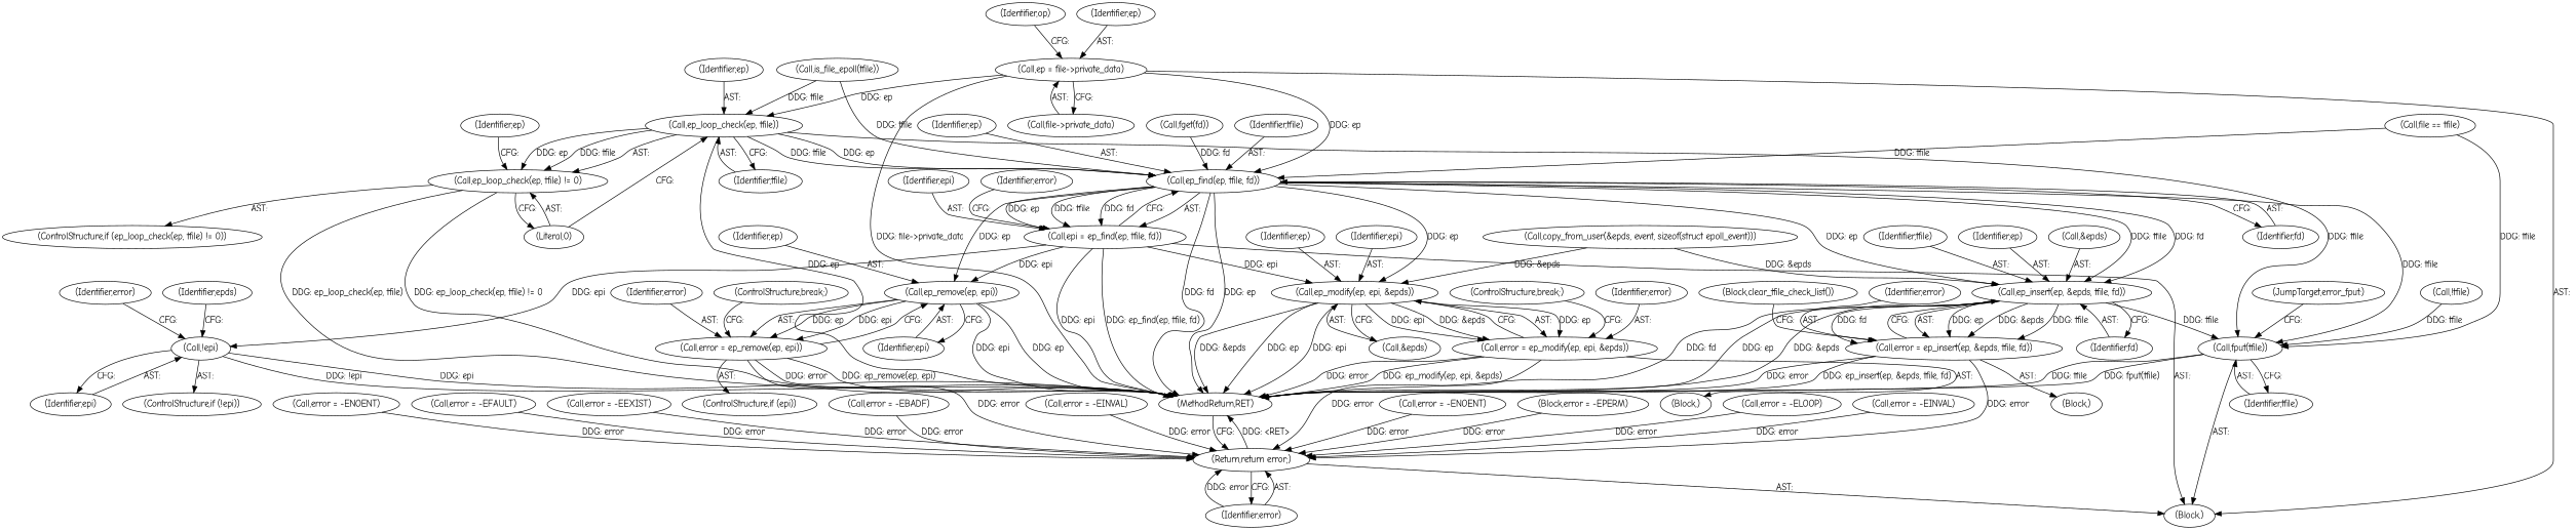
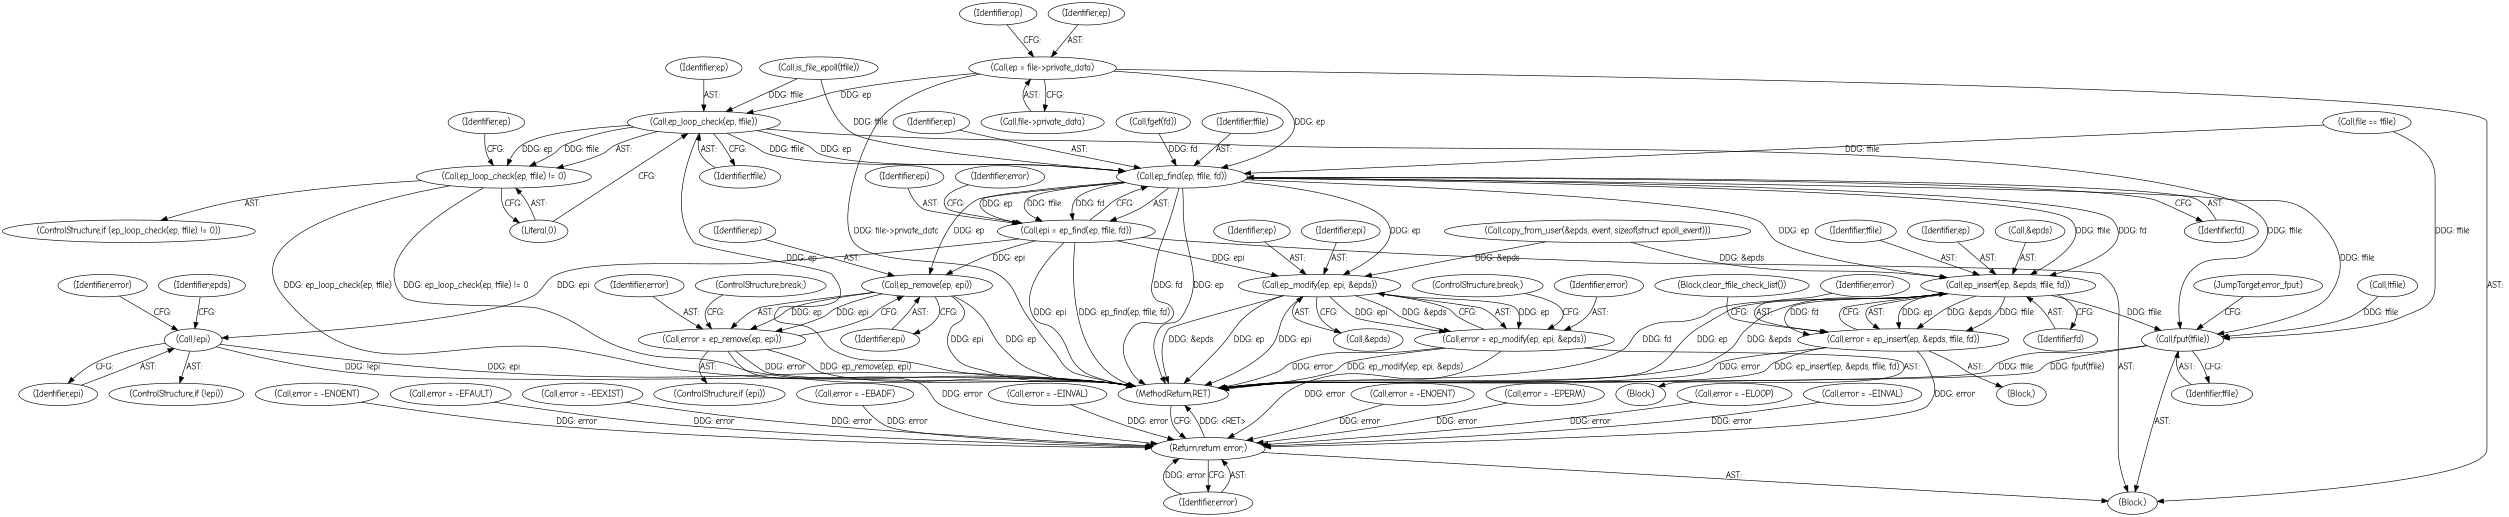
  digraph {
    fontname="Comic Neue"
    node [fontname="Comic Neue"]
    edge [fontname="Comic Neue"]
    n1 [label="(Call,ep = file->private_data)"]
    n2 [label="(Call,ep_loop_check(ep, tfile))"]
    n3 [label="(Call,ep_find(ep, tfile, fd))"]
    n4 [label="(Call,file->private_data)"]
    n5 [label="(MethodReturn,RET)"]
    n6 [label="(Block,)"]
    n7 [label="(Call,ep_loop_check(ep, tfile) != 0)"]
    n8 [label="(Call,fput(tfile))"]
    n9 [label="(Identifier,tfile)"]
    n10 [label="(Call,epi = ep_find(ep, tfile, fd))"]
    n11 [label="(Call,ep_remove(ep, epi))"]
    n12 [label="(Call,ep_modify(ep, epi, &epds))"]
    n13 [label="(Call,ep_insert(ep, &epds, tfile, fd))"]
    n14 [label="(Identifier,fd)"]
    n15 [label="(Return,return error;)"]
    n16 [label="(ControlStructure,if (ep_loop_check(ep, tfile) != 0))"]
    n17 [label="(Literal,0)"]
    n18 [label="(Identifier,tfile)"]
    n19 [label="(Call,!epi)"]
    n20 [label="(Call,error = ep_remove(ep, epi))"]
    n21 [label="(Identifier,epi)"]
    n22 [label="(Call,error = ep_modify(ep, epi, &epds))"]
    n23 [label="(Call,&epds)"]
    n24 [label="(Call,error = ep_insert(ep, &epds, tfile, fd))"]
    n25 [label="(Identifier,fd)"]
    n26 [label="(ControlStructure,if (!epi))"]
    n27 [label="(Identifier,epi)"]
    n28 [label="(ControlStructure,if (epi))"]
    n29 [label="(Identifier,error)"]
    n30 [label="(Block,)"]
    n31 [label="(Block,)"]
    n32 [label="(Identifier,ep)"]
    n33 [label="(Call,fget(fd))"]
    n34 [label="(Call,error = -EINVAL)"]
    n35 [label="(Identifier,error)"]
    n36 [label="(Call,error = -ENOENT)"]
    n37 [label="(Identifier,ep)"]
    n38 [label="(Identifier,epi)"]
-   n39 [label="(Block,error = -EPERM)"]
+   n39 [label="(Call,error = -EPERM)"]
    n40 [label="(Identifier,error)"]
    n41 [label="(Call,file == tfile)"]
    n42 [label="(Identifier,tfile)"]
    n43 [label="(Identifier,epds)"]
    n44 [label="(ControlStructure,break;)"]
    n45 [label="(Call,error = -EINVAL)"]
    n46 [label="(Call,copy_from_user(&epds, event, sizeof(struct epoll_event)))"]
    n47 [label="(Identifier,error)"]
    n48 [label="(Call,is_file_epoll(tfile))"]
    n49 [label="(Call,!tfile)"]
    n50 [label="(Identifier,ep)"]
    n51 [label="(Call,error = -ELOOP)"]
    n52 [label="(Call,error = -ENOENT)"]
    n53 [label="(Identifier,ep)"]
    n54 [label="(Identifier,error)"]
    n55 [label="(Call,&epds)"]
    n56 [label="(Call,error = -EFAULT)"]
    n57 [label="(ControlStructure,break;)"]
    n58 [label="(Identifier,op)"]
    n59 [label="(Identifier,epi)"]
    n60 [label="(Block,clear_tfile_check_list())"]
    n61 [label="(Identifier,tfile)"]
    n62 [label="(Call,error = -EEXIST)"]
    n63 [label="(Identifier,ep)"]
    n64 [label="(Call,error = -EBADF)"]
    n65 [label="(JumpTarget,error_fput:)"]
    n66 [label="(Identifier,error)"]
    n67 [label="(Identifier,ep)"]
    n68 [label="(Identifier,ep)"]
    n1 -> n2 [label="DDG: ep"]
    n1 -> n3 [label="DDG: ep"]
    n1 -> n4 [label="CFG: "]
    n1 -> n5 [label="DDG: file->private_data"]
    n1 -> n6 [label="AST: "]
    n2 -> n3 [label="DDG: ep"]
    n2 -> n3 [label="DDG: tfile"]
    n2 -> n5 [label="DDG: ep"]
    n2 -> n7 [label="AST: "]
    n2 -> n7 [label="DDG: ep"]
    n2 -> n7 [label="DDG: tfile"]
    n2 -> n8 [label="DDG: tfile"]
    n2 -> n9 [label="CFG: "]
    n3 -> n5 [label="DDG: fd"]
    n3 -> n5 [label="DDG: ep"]
    n3 -> n8 [label="DDG: tfile"]
    n3 -> n10 [label="AST: "]
    n3 -> n10 [label="DDG: ep"]
    n3 -> n10 [label="DDG: tfile"]
    n3 -> n10 [label="DDG: fd"]
    n3 -> n11 [label="DDG: ep"]
    n3 -> n12 [label="DDG: ep"]
    n3 -> n13 [label="DDG: ep"]
    n3 -> n13 [label="DDG: tfile"]
    n3 -> n13 [label="DDG: fd"]
    n3 -> n14 [label="CFG: "]
    n4 -> n1 [label="AST: "]
    n5 -> n15 [label="CFG: "]
    n7 -> n5 [label="DDG: ep_loop_check(ep, tfile) != 0"]
    n7 -> n5 [label="DDG: ep_loop_check(ep, tfile)"]
    n7 -> n16 [label="AST: "]
    n7 -> n17 [label="CFG: "]
    n8 -> n5 [label="DDG: fput(tfile)"]
    n8 -> n5 [label="DDG: tfile"]
    n8 -> n6 [label="AST: "]
    n8 -> n18 [label="CFG: "]
    n9 -> n2 [label="AST: "]
    n10 -> n3 [label="CFG: "]
    n10 -> n5 [label="DDG: epi"]
    n10 -> n5 [label="DDG: ep_find(ep, tfile, fd)"]
    n10 -> n6 [label="AST: "]
    n10 -> n11 [label="DDG: epi"]
    n10 -> n12 [label="DDG: epi"]
    n10 -> n19 [label="DDG: epi"]
    n11 -> n5 [label="DDG: epi"]
    n11 -> n5 [label="DDG: ep"]
    n11 -> n20 [label="AST: "]
    n11 -> n20 [label="DDG: ep"]
    n11 -> n20 [label="DDG: epi"]
    n11 -> n21 [label="CFG: "]
    n12 -> n5 [label="DDG: ep"]
    n12 -> n5 [label="DDG: epi"]
    n12 -> n5 [label="DDG: &epds"]
    n12 -> n22 [label="AST: "]
    n12 -> n22 [label="DDG: ep"]
    n12 -> n22 [label="DDG: epi"]
    n12 -> n22 [label="DDG: &epds"]
    n12 -> n23 [label="CFG: "]
    n13 -> n5 [label="DDG: ep"]
    n13 -> n5 [label="DDG: &epds"]
    n13 -> n5 [label="DDG: fd"]
    n13 -> n8 [label="DDG: tfile"]
    n13 -> n24 [label="AST: "]
    n13 -> n24 [label="DDG: ep"]
    n13 -> n24 [label="DDG: &epds"]
    n13 -> n24 [label="DDG: tfile"]
    n13 -> n24 [label="DDG: fd"]
    n13 -> n25 [label="CFG: "]
    n14 -> n3 [label="AST: "]
    n15 -> n5 [label="DDG: <RET>"]
    n15 -> n6 [label="AST: "]
    n15 -> n29 [label="CFG: "]
    n17 -> n2 [label="CFG: "]
    n17 -> n7 [label="AST: "]
    n18 -> n8 [label="AST: "]
    n19 -> n5 [label="DDG: epi"]
    n19 -> n5 [label="DDG: !epi"]
    n19 -> n26 [label="AST: "]
    n19 -> n27 [label="CFG: "]
    n20 -> n5 [label="DDG: error"]
    n20 -> n5 [label="DDG: ep_remove(ep, epi)"]
    n20 -> n11 [label="CFG: "]
    n20 -> n15 [label="DDG: error"]
    n20 -> n28 [label="AST: "]
    n21 -> n11 [label="AST: "]
    n22 -> n5 [label="DDG: error"]
    n22 -> n5 [label="DDG: ep_modify(ep, epi, &epds)"]
    n22 -> n12 [label="CFG: "]
    n22 -> n15 [label="DDG: error"]
    n22 -> n30 [label="AST: "]
    n23 -> n12 [label="AST: "]
    n24 -> n5 [label="DDG: ep_insert(ep, &epds, tfile, fd)"]
    n24 -> n5 [label="DDG: error"]
    n24 -> n13 [label="CFG: "]
    n24 -> n15 [label="DDG: error"]
    n24 -> n31 [label="AST: "]
    n25 -> n13 [label="AST: "]
    n27 -> n19 [label="AST: "]
    n29 -> n15 [label="AST: "]
    n29 -> n15 [label="DDG: error"]
    n32 -> n7 [label="CFG: "]
    n33 -> n3 [label="DDG: fd"]
    n34 -> n15 [label="DDG: error"]
    n35 -> n19 [label="CFG: "]
    n36 -> n15 [label="DDG: error"]
    n37 -> n12 [label="AST: "]
    n38 -> n12 [label="AST: "]
    n39 -> n15 [label="DDG: error"]
    n40 -> n24 [label="AST: "]
    n41 -> n3 [label="DDG: tfile"]
    n41 -> n8 [label="DDG: tfile"]
    n42 -> n3 [label="AST: "]
    n43 -> n19 [label="CFG: "]
    n44 -> n20 [label="CFG: "]
    n45 -> n15 [label="DDG: error"]
    n46 -> n12 [label="DDG: &epds"]
    n46 -> n13 [label="DDG: &epds"]
    n47 -> n10 [label="CFG: "]
    n48 -> n2 [label="DDG: tfile"]
    n48 -> n3 [label="DDG: tfile"]
    n49 -> n8 [label="DDG: tfile"]
    n50 -> n13 [label="AST: "]
    n51 -> n15 [label="DDG: error"]
    n52 -> n15 [label="DDG: error"]
    n53 -> n2 [label="AST: "]
    n54 -> n22 [label="AST: "]
    n55 -> n13 [label="AST: "]
    n56 -> n15 [label="DDG: error"]
    n57 -> n22 [label="CFG: "]
    n58 -> n1 [label="CFG: "]
    n59 -> n10 [label="AST: "]
    n60 -> n24 [label="CFG: "]
    n61 -> n13 [label="AST: "]
    n62 -> n15 [label="DDG: error"]
    n63 -> n3 [label="AST: "]
    n64 -> n15 [label="DDG: error"]
    n65 -> n8 [label="CFG: "]
    n66 -> n20 [label="AST: "]
    n67 -> n1 [label="AST: "]
    n68 -> n11 [label="AST: "]
  }
